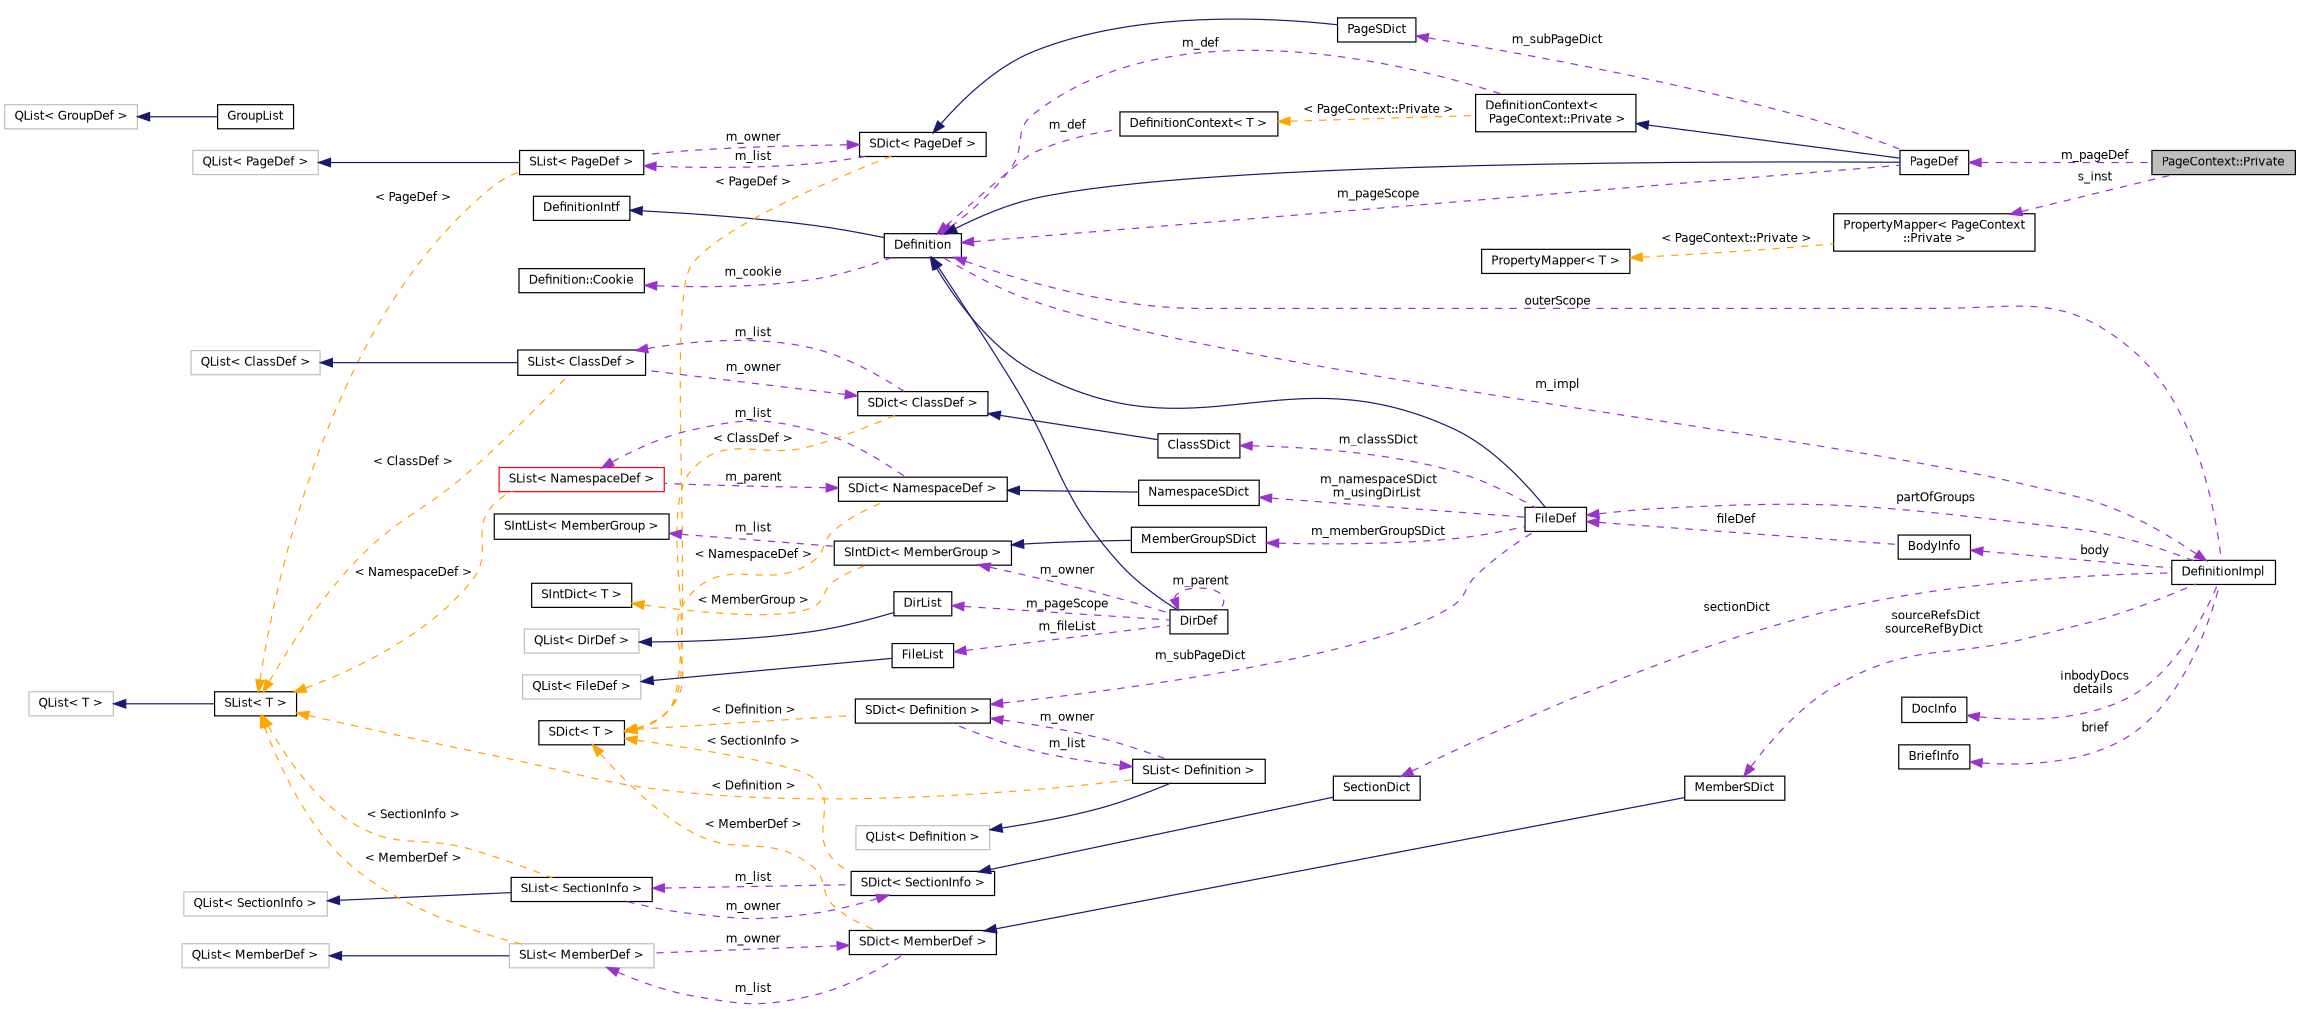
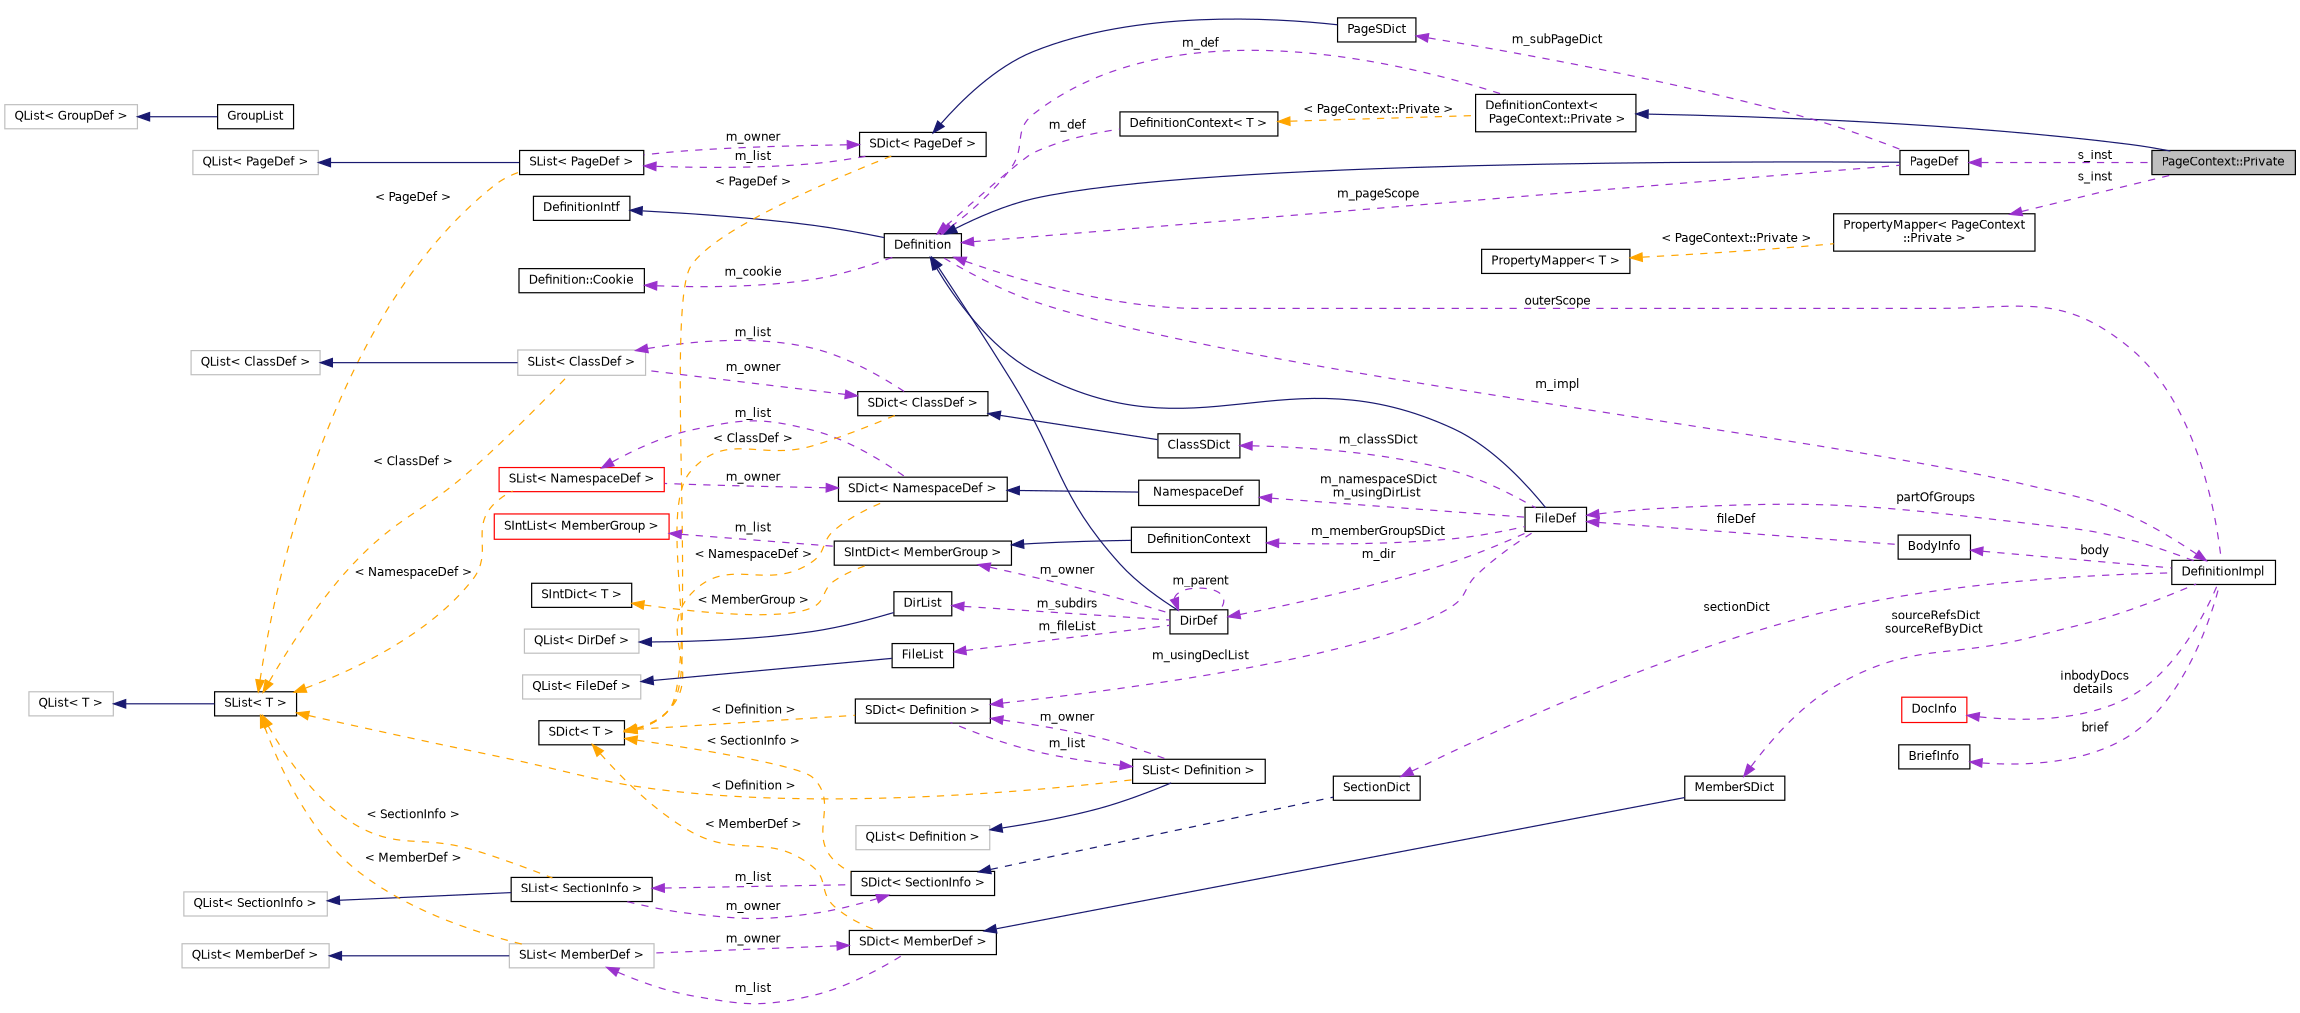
  digraph {
    rankdir=LR
    node [color=black fillcolor=white fontname=Helvetica fontsize=10 shape=record style=filled]
    edge [color=darkorchid3 dir=back fontname=Helvetica fontsize=10 labelfontname=Helvetica labelfontsize=10 style=dashed]
    n1 [fillcolor=grey75 fontcolor=black height=0.2 label="PageContext::Private" width=0.4]
    n2 [height=0.2 label="DefinitionContext\<\l PageContext::Private \>" width=0.4]
    n3 [height=0.2 label=Definition width=0.4]
    n4 [height=0.2 label=DefinitionImpl width=0.4]
    n5 [height=0.2 label=FileDef width=0.4]
    n6 [height=0.2 label=DirDef width=0.4]
    n7 [height=0.2 label="DefinitionContext\< T \>" width=0.4]
    n8 [height=0.2 label=PageDef width=0.4]
    n9 [height=0.2 label=BodyInfo width=0.4]
    n10 [height=0.2 label=DefinitionIntf width=0.4]
    n11 [height=0.2 label="Definition::Cookie" width=0.4]
    n12 [height=0.2 label=SectionDict width=0.4]
    n13 [height=0.2 label="SDict\< SectionInfo \>" width=0.4]
    n14 [height=0.2 label="SList\< SectionInfo \>" width=0.4]
    n15 [color=grey75 height=0.2 label="QList\< SectionInfo \>" width=0.4]
    n16 [height=0.2 label="SList\< T \>" width=0.4]
-   n17 [height=0.2 label="SList\< ClassDef \>" width=0.4]
+   n17 [color=grey75 height=0.2 label="SList\< ClassDef \>" width=0.4]
    n18 [height=0.2 label="SList\< Definition \>" width=0.4]
    n19 [color=red height=0.2 label="SList\< NamespaceDef \>" width=0.4]
    n20 [color=grey75 height=0.2 label="SList\< MemberDef \>" width=0.4]
    n21 [height=0.2 label="SList\< PageDef \>" width=0.4]
    n22 [height=0.2 label="SDict\< ClassDef \>" width=0.4]
    n23 [height=0.2 label="SDict\< Definition \>" width=0.4]
    n24 [height=0.2 label="SDict\< NamespaceDef \>" width=0.4]
    n25 [height=0.2 label="SDict\< MemberDef \>" width=0.4]
    n26 [height=0.2 label="SDict\< PageDef \>" width=0.4]
    n27 [color=grey75 height=0.2 label="QList\< T \>" width=0.4]
    n28 [height=0.2 label="SDict\< T \>" width=0.4]
    n29 [height=0.2 label=ClassSDict width=0.4]
-   n30 [height=0.2 label=NamespaceSDict width=0.4]
+   n30 [height=0.2 label=NamespaceDef width=0.4]
    n31 [height=0.2 label=MemberSDict width=0.4]
    n32 [height=0.2 label=PageSDict width=0.4]
    n33 [color=grey75 height=0.2 label="QList\< ClassDef \>" width=0.4]
    n34 [color=grey75 height=0.2 label="QList\< Definition \>" width=0.4]
-   n35 [height=0.2 label=MemberGroupSDict width=0.4]
+   n35 [height=0.2 label=DefinitionContext width=0.4]
    n36 [height=0.2 label="SIntDict\< MemberGroup \>" width=0.4]
-   n37 [height=0.2 label="SIntList\< MemberGroup \>" width=0.4]
+   n37 [color=red height=0.2 label="SIntList\< MemberGroup \>" width=0.4]
    n38 [height=0.2 label="SIntDict\< T \>" width=0.4]
    n39 [height=0.2 label=DirList width=0.4]
    n40 [color=grey75 height=0.2 label="QList\< DirDef \>" width=0.4]
    n41 [height=0.2 label=FileList width=0.4]
    n42 [color=grey75 height=0.2 label="QList\< FileDef \>" width=0.4]
    n43 [color=grey75 height=0.2 label="QList\< MemberDef \>" width=0.4]
    n44 [height=0.2 label=GroupList width=0.4]
    n45 [color=grey75 height=0.2 label="QList\< GroupDef \>" width=0.4]
-   n46 [height=0.2 label=DocInfo width=0.4]
+   n46 [color=red height=0.2 label=DocInfo width=0.4]
    n47 [height=0.2 label=BriefInfo width=0.4]
    n48 [color=grey75 height=0.2 label="QList\< PageDef \>" width=0.4]
    n49 [height=0.2 label="PropertyMapper\< PageContext\l::Private \>" width=0.4]
    n50 [height=0.2 label="PropertyMapper\< T \>" width=0.4]
-   n2 -> n8 [color=midnightblue style=solid]
+   n2 -> n1 [color=midnightblue style=solid]
    n3 -> n2 [label=" m_def"]
    n3 -> n4 [label=" outerScope"]
    n3 -> n5 [color=midnightblue style=solid]
    n3 -> n6 [color=midnightblue style=solid]
    n3 -> n7 [label=" m_def"]
    n3 -> n8 [color=midnightblue style=solid]
    n3 -> n8 [label=" m_pageScope"]
    n4 -> n3 [label=" m_impl"]
    n5 -> n4 [label=" partOfGroups"]
    n5 -> n9 [label=" fileDef"]
+   n6 -> n5 [label=" m_dir"]
    n6 -> n6 [label=" m_parent"]
    n7 -> n2 [color=orange label=" \< PageContext::Private \>"]
-   n8 -> n1 [label=" m_pageDef"]
+   n8 -> n1 [label=" s_inst"]
    n9 -> n4 [label=" body"]
    n10 -> n3 [color=midnightblue style=solid]
    n11 -> n3 [label=" m_cookie"]
    n12 -> n4 [label=" sectionDict"]
-   n13 -> n12 [color=midnightblue style=solid]
+   n13 -> n12 [color=midnightblue]
    n13 -> n14 [label=" m_owner"]
    n14 -> n13 [label=" m_list"]
    n15 -> n14 [color=midnightblue style=solid]
    n16 -> n14 [color=orange label=" \< SectionInfo \>"]
    n16 -> n17 [color=orange label=" \< ClassDef \>"]
    n16 -> n18 [color=orange label=" \< Definition \>"]
    n16 -> n19 [color=orange label=" \< NamespaceDef \>"]
    n16 -> n20 [color=orange label=" \< MemberDef \>"]
    n16 -> n21 [color=orange label=" \< PageDef \>"]
    n17 -> n22 [label=" m_list"]
    n18 -> n23 [label=" m_list"]
    n19 -> n24 [label=" m_list"]
    n20 -> n25 [label=" m_list"]
    n21 -> n26 [label=" m_list"]
    n22 -> n17 [label=" m_owner"]
    n22 -> n29 [color=midnightblue style=solid]
-   n23 -> n5 [label=" m_subPageDict"]
+   n23 -> n5 [label=" m_usingDeclList"]
    n23 -> n18 [label=" m_owner"]
-   n24 -> n19 [label=" m_parent"]
+   n24 -> n19 [label=" m_owner"]
    n24 -> n30 [color=midnightblue style=solid]
    n25 -> n20 [label=" m_owner"]
    n25 -> n31 [color=midnightblue style=solid]
    n26 -> n21 [label=" m_owner"]
    n26 -> n32 [color=midnightblue style=solid]
    n27 -> n16 [color=midnightblue style=solid]
    n28 -> n13 [color=orange label=" \< SectionInfo \>"]
    n28 -> n22 [color=orange label=" \< ClassDef \>"]
    n28 -> n23 [color=orange label=" \< Definition \>"]
    n28 -> n24 [color=orange label=" \< NamespaceDef \>"]
    n28 -> n25 [color=orange label=" \< MemberDef \>"]
    n28 -> n26 [color=orange label=" \< PageDef \>"]
    n29 -> n5 [label=" m_classSDict"]
    n30 -> n5 [label=" m_namespaceSDict\nm_usingDirList"]
    n31 -> n4 [label=" sourceRefsDict\nsourceRefByDict"]
    n32 -> n8 [label=" m_subPageDict"]
    n33 -> n17 [color=midnightblue style=solid]
    n34 -> n18 [color=midnightblue style=solid]
    n35 -> n5 [label=" m_memberGroupSDict"]
    n36 -> n6 [label=" m_owner"]
    n36 -> n35 [color=midnightblue style=solid]
    n37 -> n36 [label=" m_list"]
    n38 -> n36 [color=orange label=" \< MemberGroup \>"]
-   n39 -> n6 [label=" m_pageScope"]
+   n39 -> n6 [label=" m_subdirs"]
    n40 -> n39 [color=midnightblue style=solid]
    n41 -> n6 [label=" m_fileList"]
    n42 -> n41 [color=midnightblue style=solid]
    n43 -> n20 [color=midnightblue style=solid]
    n45 -> n44 [color=midnightblue style=solid]
    n46 -> n4 [label=" inbodyDocs\ndetails"]
    n47 -> n4 [label=" brief"]
    n48 -> n21 [color=midnightblue style=solid]
    n49 -> n1 [label=" s_inst"]
    n50 -> n49 [color=orange label=" \< PageContext::Private \>"]
  }
